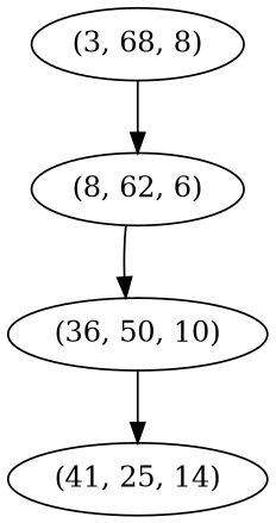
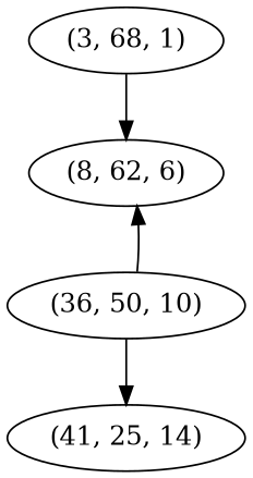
  digraph {
-   "(3, 68, 1)" [label="(3, 68, 8)"]
+   "(3, 68, 1)"
    "(8, 62, 6)"
    "(36, 50, 10)"
    n4 [label="(41, 25, 14)"]
    "(3, 68, 1)" -> "(8, 62, 6)"
-   "(8, 62, 6)" -> "(36, 50, 10)"
+   "(36, 50, 10)" -> "(8, 62, 6)"
    "(36, 50, 10)" -> n4
  }
